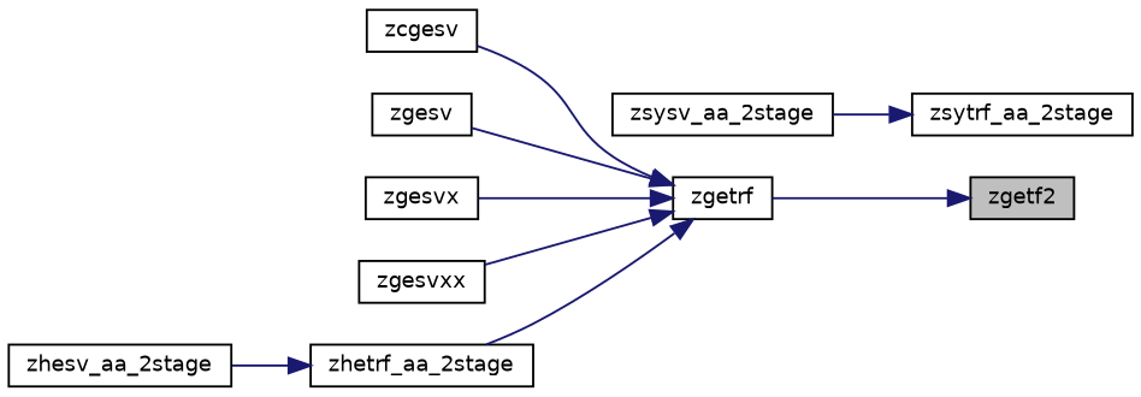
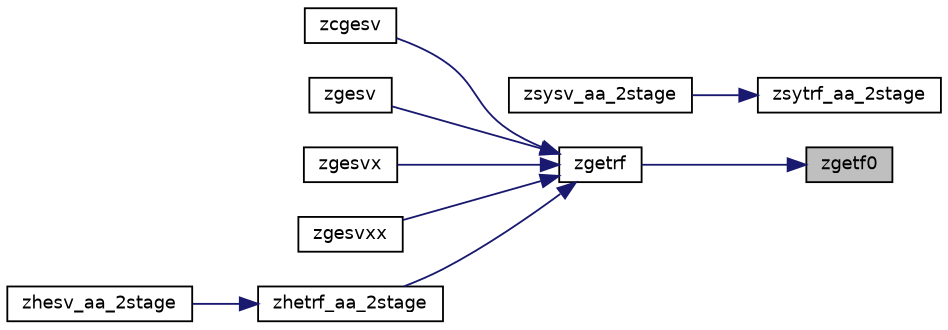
  digraph {
    rankdir=RL
    node [color=black fillcolor=white fontname=Helvetica fontsize=10 shape=record style=filled]
    edge [color=midnightblue dir=back fontname=Helvetica fontsize=10 labelfontname=Helvetica labelfontsize=10 style=solid]
-   n1 [fillcolor=grey75 fontcolor=black height=0.2 label=zgetf2 width=0.4]
+   n1 [fillcolor=grey75 fontcolor=black height=0.2 label=zgetf0 width=0.4]
    n2 [height=0.2 label=zgetrf width=0.4]
    n3 [height=0.2 label=zcgesv width=0.4]
    n4 [height=0.2 label=zgesv width=0.4]
    n5 [height=0.2 label=zgesvx width=0.4]
    n6 [height=0.2 label=zgesvxx width=0.4]
    n7 [height=0.2 label=zhetrf_aa_2stage width=0.4]
    n8 [height=0.2 label=zhesv_aa_2stage width=0.4]
    n9 [height=0.2 label=zsytrf_aa_2stage width=0.4]
    n10 [height=0.2 label=zsysv_aa_2stage width=0.4]
    n1 -> n2
    n2 -> n3
    n2 -> n4
    n2 -> n5
    n2 -> n6
    n2 -> n7
    n7 -> n8
    n9 -> n10
  }
